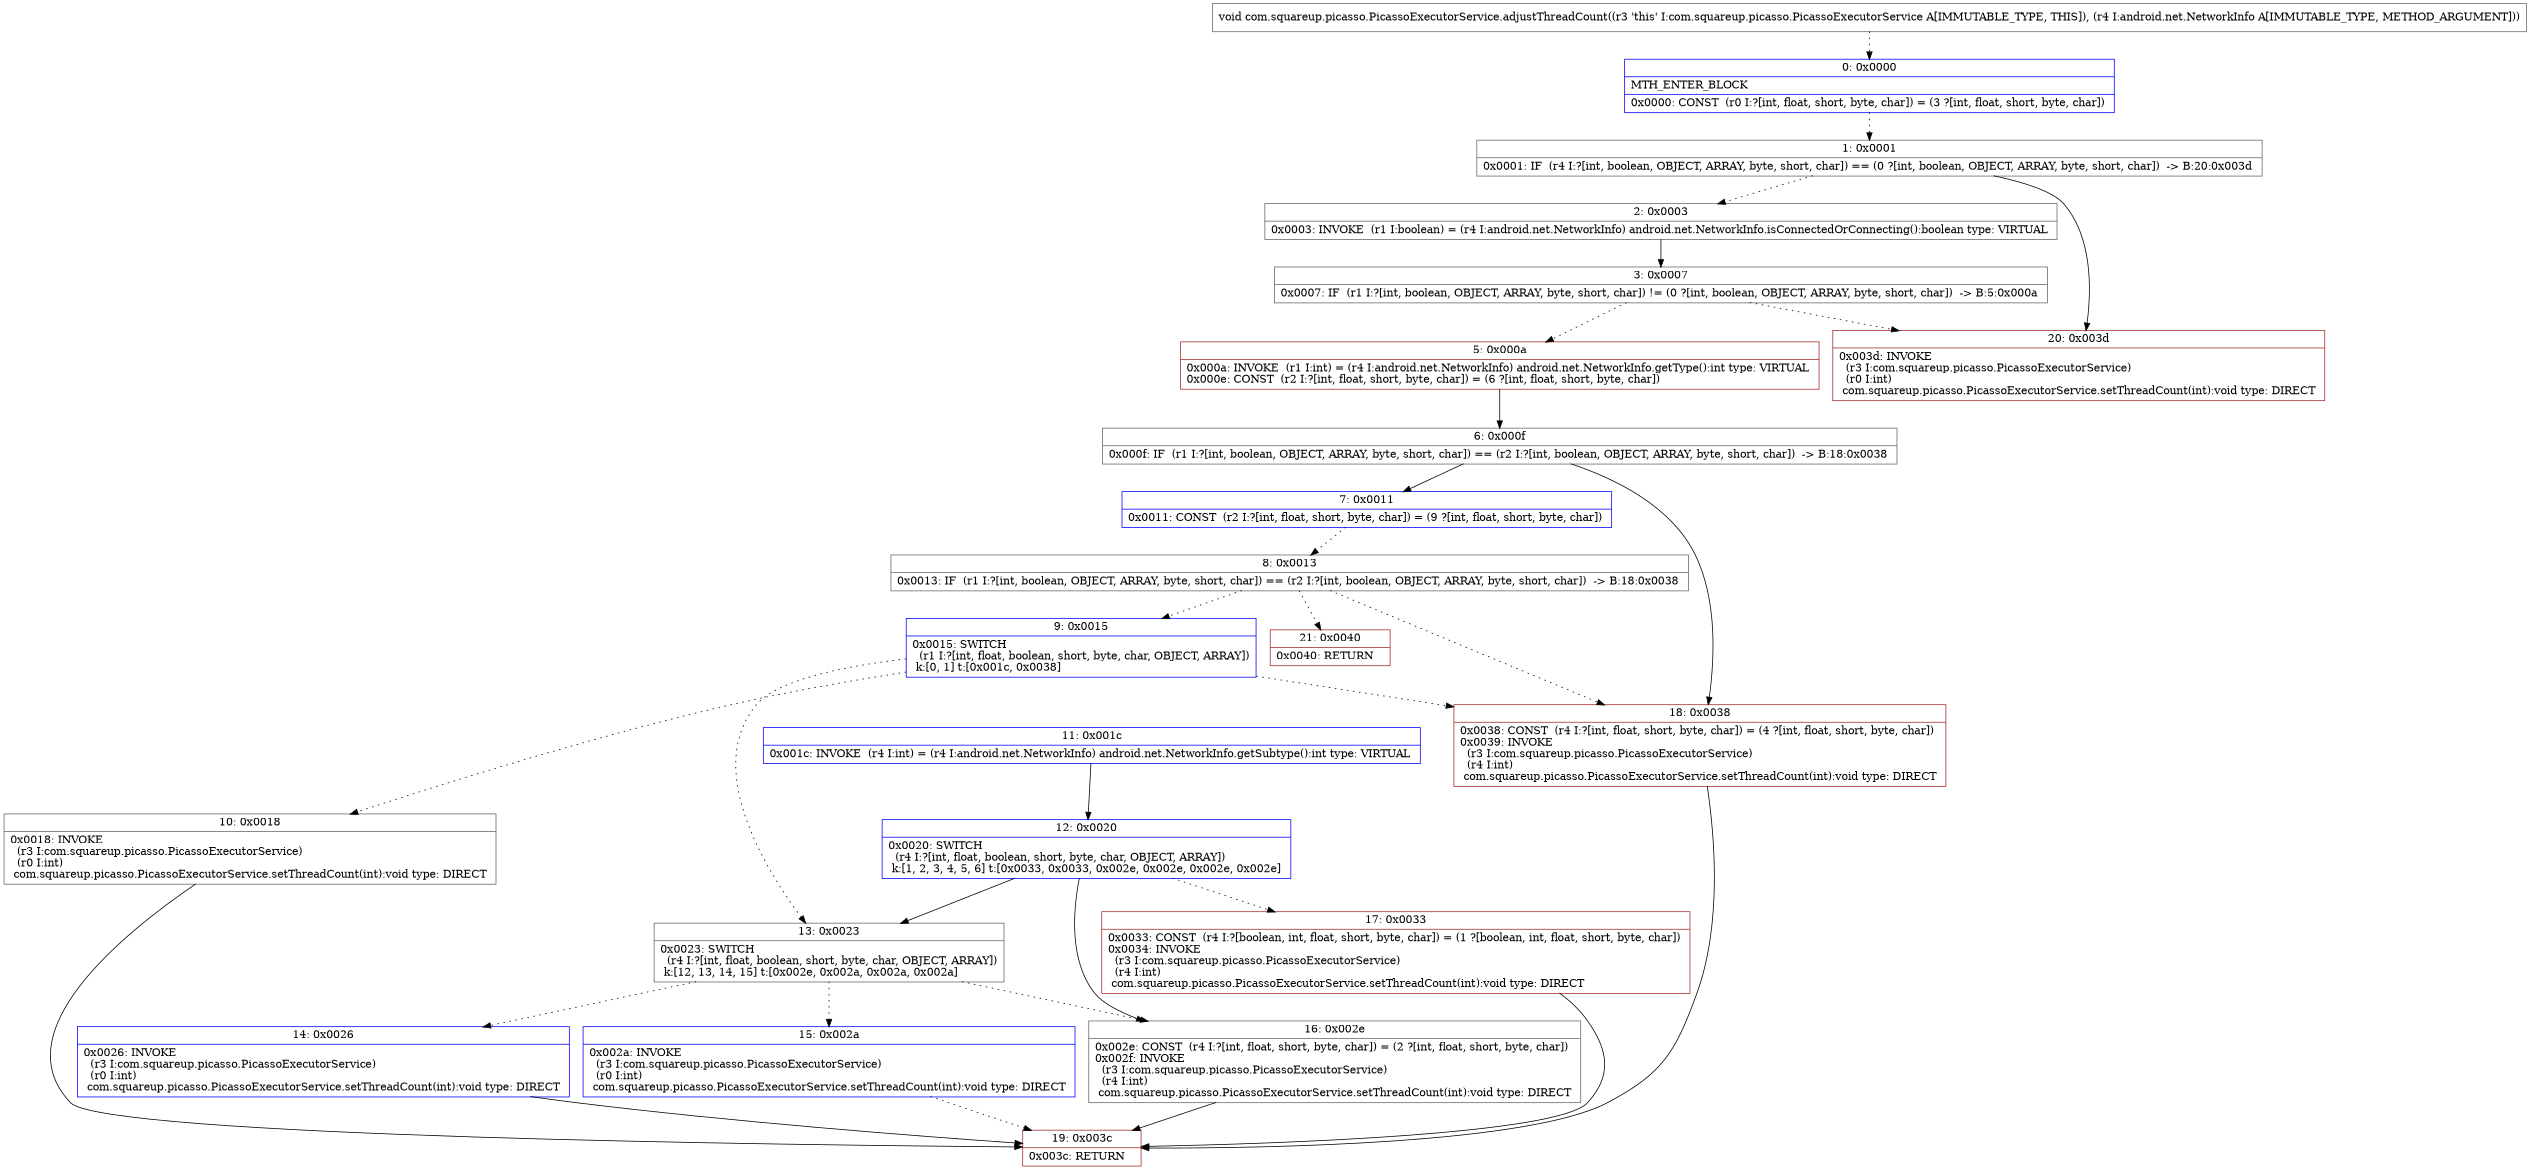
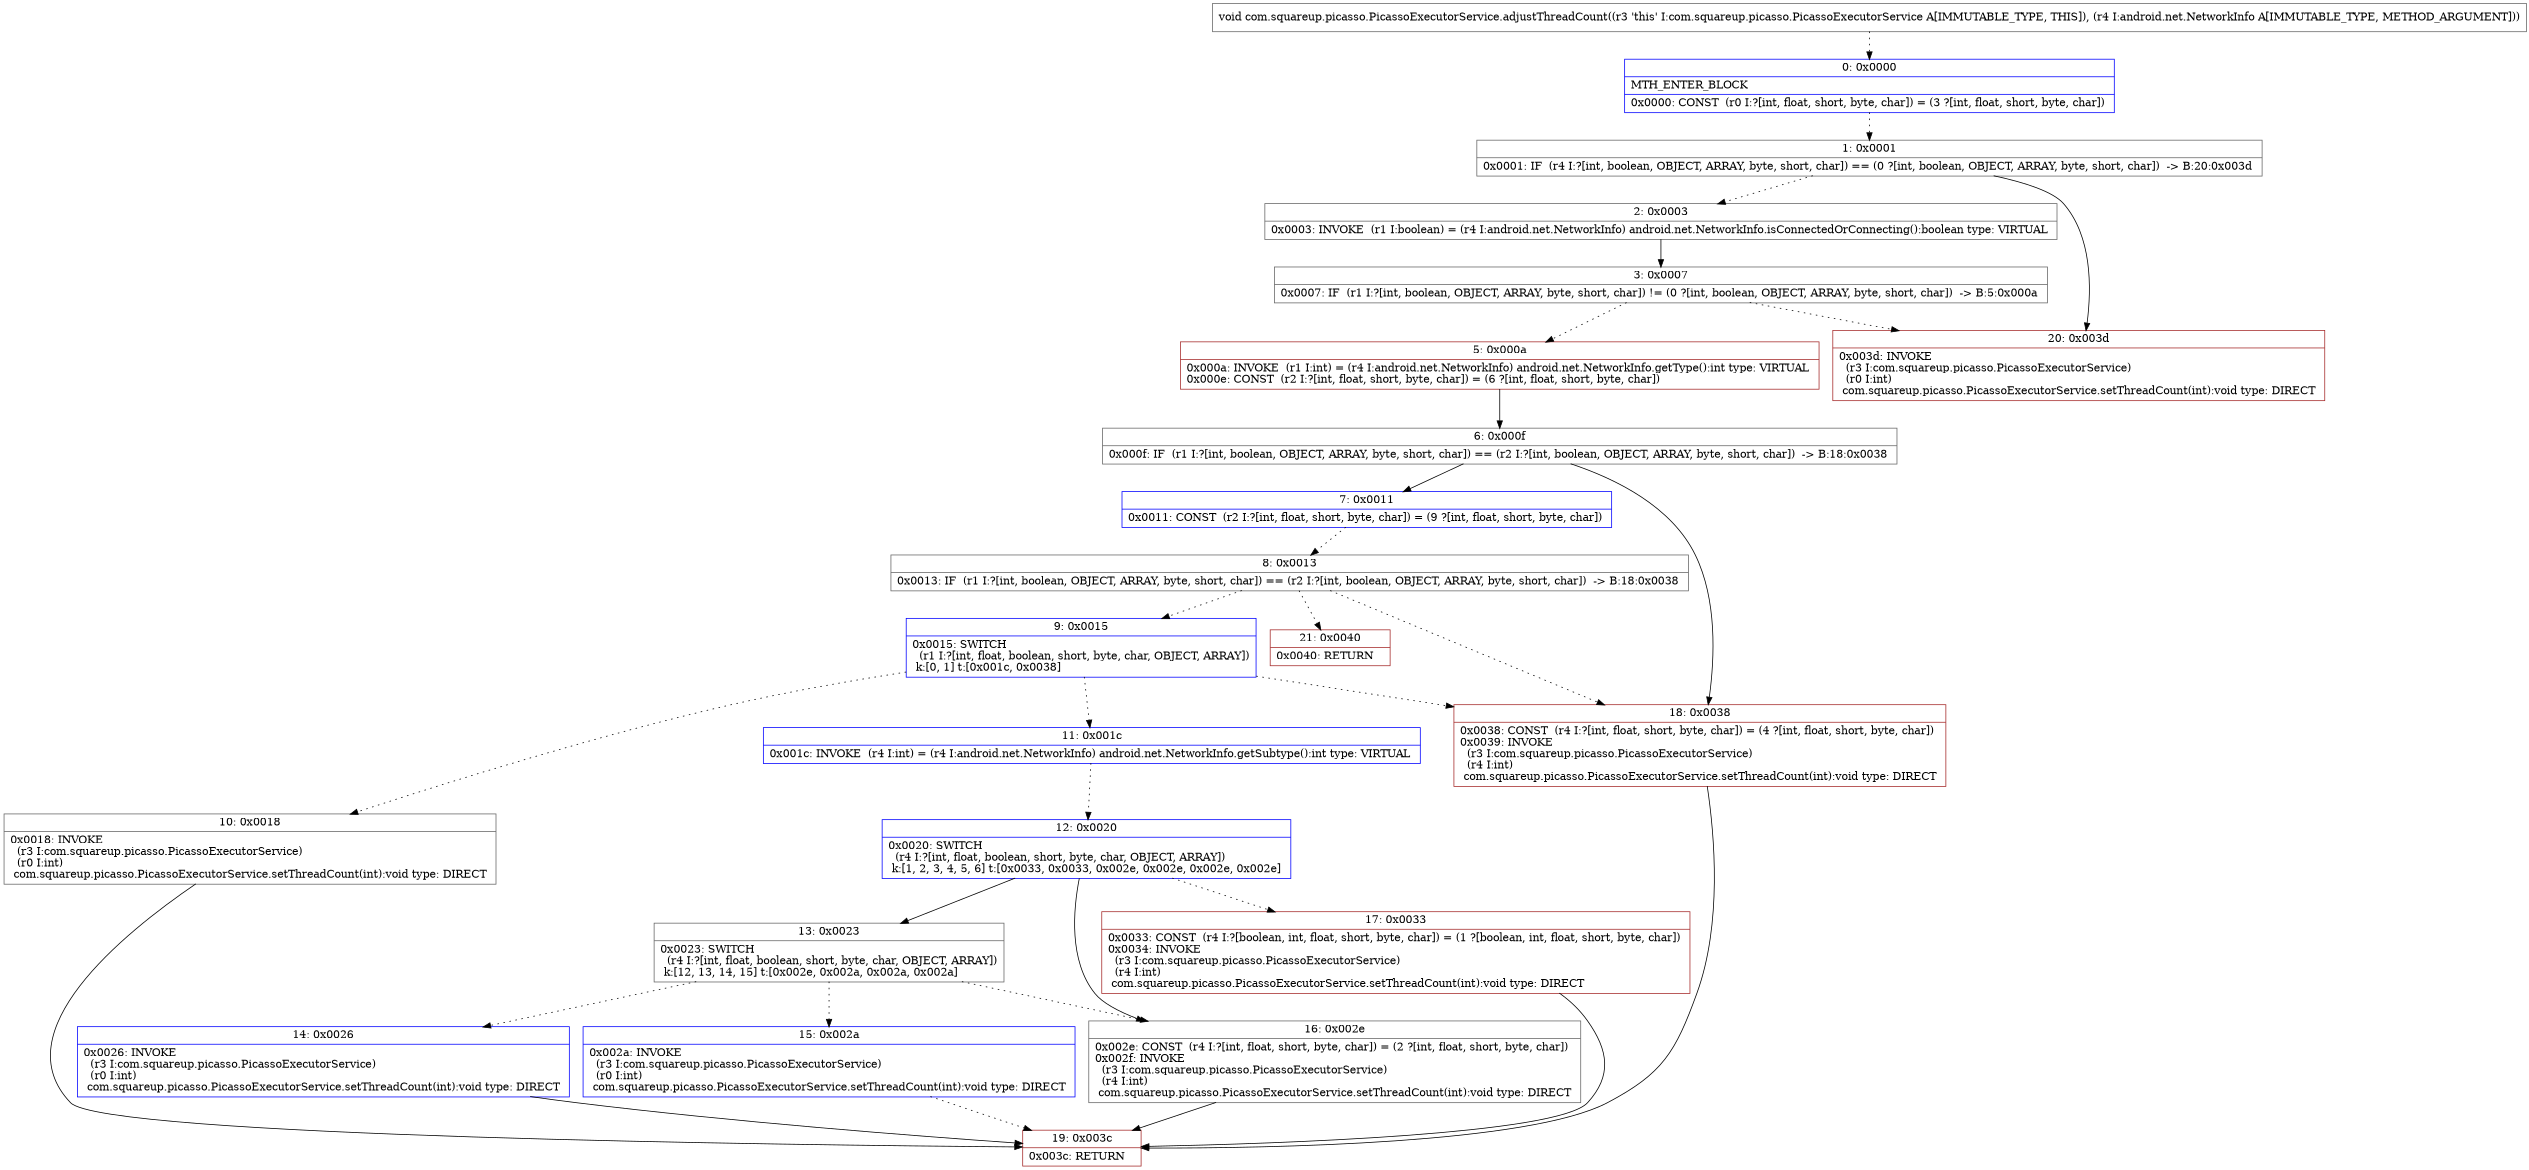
  digraph {
    node [color=gray40 shape=record]
    edge [style=dotted]
    n1 [color=blue label="{0\:\ 0x0000|MTH_ENTER_BLOCK\l|0x0000: CONST  (r0 I:?[int, float, short, byte, char]) = (3 ?[int, float, short, byte, char]) \l}"]
    n2 [label="{1\:\ 0x0001|0x0001: IF  (r4 I:?[int, boolean, OBJECT, ARRAY, byte, short, char]) == (0 ?[int, boolean, OBJECT, ARRAY, byte, short, char])  \-\> B:20:0x003d \l}"]
    n3 [label="{2\:\ 0x0003|0x0003: INVOKE  (r1 I:boolean) = (r4 I:android.net.NetworkInfo) android.net.NetworkInfo.isConnectedOrConnecting():boolean type: VIRTUAL \l}"]
    n4 [color=brown label="{20\:\ 0x003d|0x003d: INVOKE  \l  (r3 I:com.squareup.picasso.PicassoExecutorService)\l  (r0 I:int)\l com.squareup.picasso.PicassoExecutorService.setThreadCount(int):void type: DIRECT \l}"]
    n5 [label="{3\:\ 0x0007|0x0007: IF  (r1 I:?[int, boolean, OBJECT, ARRAY, byte, short, char]) != (0 ?[int, boolean, OBJECT, ARRAY, byte, short, char])  \-\> B:5:0x000a \l}"]
    n6 [color=brown label="{5\:\ 0x000a|0x000a: INVOKE  (r1 I:int) = (r4 I:android.net.NetworkInfo) android.net.NetworkInfo.getType():int type: VIRTUAL \l0x000e: CONST  (r2 I:?[int, float, short, byte, char]) = (6 ?[int, float, short, byte, char]) \l}"]
    n7 [label="{6\:\ 0x000f|0x000f: IF  (r1 I:?[int, boolean, OBJECT, ARRAY, byte, short, char]) == (r2 I:?[int, boolean, OBJECT, ARRAY, byte, short, char])  \-\> B:18:0x0038 \l}"]
    n8 [color=blue label="{7\:\ 0x0011|0x0011: CONST  (r2 I:?[int, float, short, byte, char]) = (9 ?[int, float, short, byte, char]) \l}"]
    n9 [color=brown label="{18\:\ 0x0038|0x0038: CONST  (r4 I:?[int, float, short, byte, char]) = (4 ?[int, float, short, byte, char]) \l0x0039: INVOKE  \l  (r3 I:com.squareup.picasso.PicassoExecutorService)\l  (r4 I:int)\l com.squareup.picasso.PicassoExecutorService.setThreadCount(int):void type: DIRECT \l}"]
    n10 [label="{8\:\ 0x0013|0x0013: IF  (r1 I:?[int, boolean, OBJECT, ARRAY, byte, short, char]) == (r2 I:?[int, boolean, OBJECT, ARRAY, byte, short, char])  \-\> B:18:0x0038 \l}"]
    n11 [color=brown label="{19\:\ 0x003c|0x003c: RETURN   \l}"]
    n12 [color=blue label="{9\:\ 0x0015|0x0015: SWITCH  \l  (r1 I:?[int, float, boolean, short, byte, char, OBJECT, ARRAY])\l k:[0, 1] t:[0x001c, 0x0038] \l}"]
    n13 [color=brown label="{21\:\ 0x0040|0x0040: RETURN   \l}"]
    n14 [label="{10\:\ 0x0018|0x0018: INVOKE  \l  (r3 I:com.squareup.picasso.PicassoExecutorService)\l  (r0 I:int)\l com.squareup.picasso.PicassoExecutorService.setThreadCount(int):void type: DIRECT \l}"]
    n15 [color=blue label="{11\:\ 0x001c|0x001c: INVOKE  (r4 I:int) = (r4 I:android.net.NetworkInfo) android.net.NetworkInfo.getSubtype():int type: VIRTUAL \l}"]
    n16 [color=blue label="{12\:\ 0x0020|0x0020: SWITCH  \l  (r4 I:?[int, float, boolean, short, byte, char, OBJECT, ARRAY])\l k:[1, 2, 3, 4, 5, 6] t:[0x0033, 0x0033, 0x002e, 0x002e, 0x002e, 0x002e] \l}"]
    n17 [label="{13\:\ 0x0023|0x0023: SWITCH  \l  (r4 I:?[int, float, boolean, short, byte, char, OBJECT, ARRAY])\l k:[12, 13, 14, 15] t:[0x002e, 0x002a, 0x002a, 0x002a] \l}"]
    n18 [label="{16\:\ 0x002e|0x002e: CONST  (r4 I:?[int, float, short, byte, char]) = (2 ?[int, float, short, byte, char]) \l0x002f: INVOKE  \l  (r3 I:com.squareup.picasso.PicassoExecutorService)\l  (r4 I:int)\l com.squareup.picasso.PicassoExecutorService.setThreadCount(int):void type: DIRECT \l}"]
    n19 [color=brown label="{17\:\ 0x0033|0x0033: CONST  (r4 I:?[boolean, int, float, short, byte, char]) = (1 ?[boolean, int, float, short, byte, char]) \l0x0034: INVOKE  \l  (r3 I:com.squareup.picasso.PicassoExecutorService)\l  (r4 I:int)\l com.squareup.picasso.PicassoExecutorService.setThreadCount(int):void type: DIRECT \l}"]
    n20 [color=blue label="{14\:\ 0x0026|0x0026: INVOKE  \l  (r3 I:com.squareup.picasso.PicassoExecutorService)\l  (r0 I:int)\l com.squareup.picasso.PicassoExecutorService.setThreadCount(int):void type: DIRECT \l}"]
    n21 [color=blue label="{15\:\ 0x002a|0x002a: INVOKE  \l  (r3 I:com.squareup.picasso.PicassoExecutorService)\l  (r0 I:int)\l com.squareup.picasso.PicassoExecutorService.setThreadCount(int):void type: DIRECT \l}"]
    n22 [label="{void com.squareup.picasso.PicassoExecutorService.adjustThreadCount((r3 'this' I:com.squareup.picasso.PicassoExecutorService A[IMMUTABLE_TYPE, THIS]), (r4 I:android.net.NetworkInfo A[IMMUTABLE_TYPE, METHOD_ARGUMENT])) }"]
    n1 -> n2
    n2 -> n3
    n2 -> n4 [style=solid]
    n3 -> n5 [style=solid]
    n5 -> n4
    n5 -> n6
    n6 -> n7 [style=solid]
    n7 -> n8 [style=solid]
    n7 -> n9 [style=solid]
    n8 -> n10
    n9 -> n11 [style=solid]
    n10 -> n9
    n10 -> n12
    n10 -> n13
    n12 -> n9
    n12 -> n14
-   n12 -> n17
+   n12 -> n15
    n14 -> n11 [style=solid]
-   n15 -> n16 [style=solid]
+   n15 -> n16
    n16 -> n17 [style=solid]
    n16 -> n18 [style=solid]
    n16 -> n19
    n17 -> n18
    n17 -> n20
    n17 -> n21
    n18 -> n11 [style=solid]
    n19 -> n11 [style=solid]
    n20 -> n11 [style=solid]
    n21 -> n11
    n22 -> n1
  }
